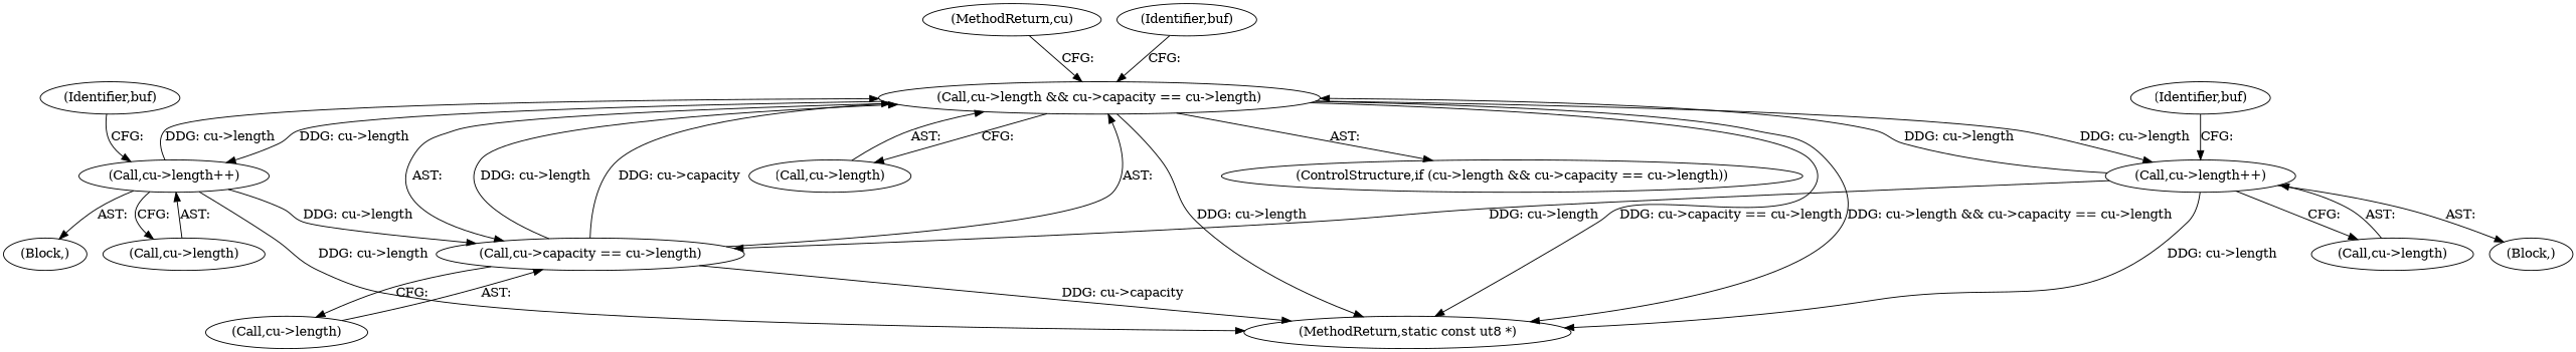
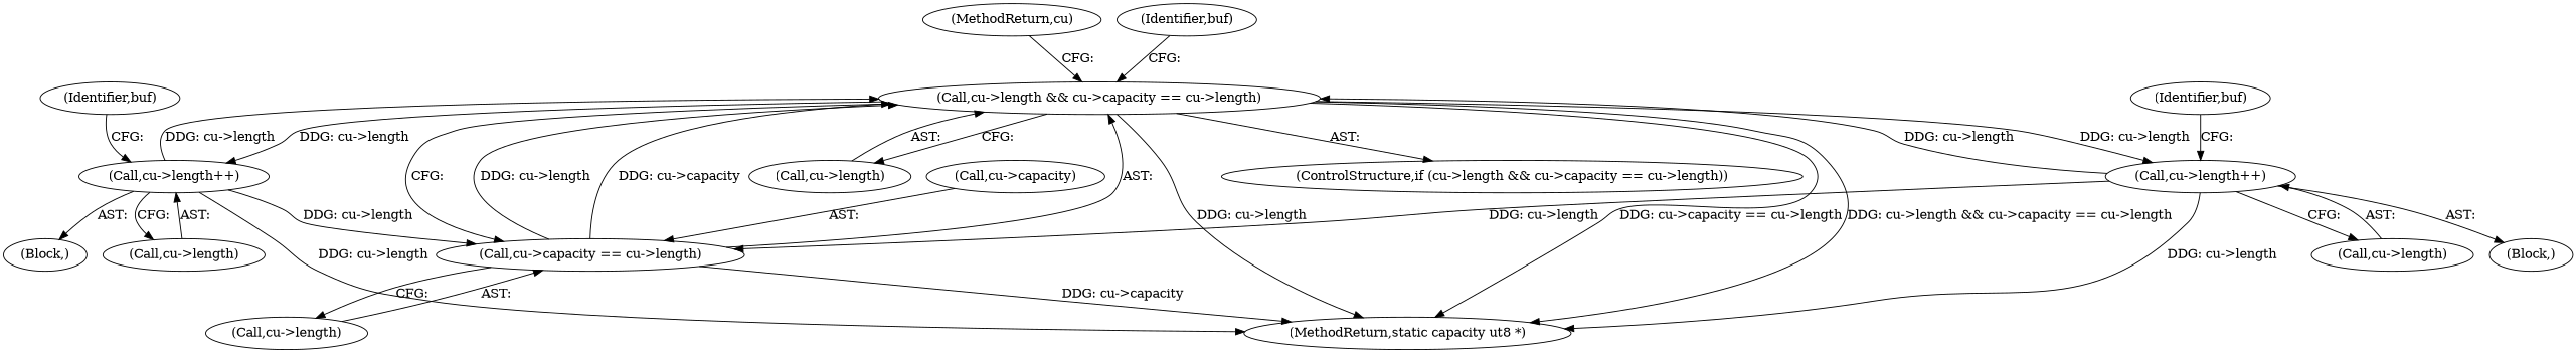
  digraph {
    n1 [label="(Call,cu->length && cu->capacity == cu->length)"]
    n2 [label="(Call,cu->length++)"]
    n3 [label="(Call,cu->capacity == cu->length)"]
    n4 [label="(Call,cu->length++)"]
    n5 [label="(ControlStructure,if (cu->length && cu->capacity == cu->length))"]
    n6 [label="(Call,cu->length)"]
-   n7 [label="(MethodReturn,static const ut8 *)"]
+   n7 [label="(MethodReturn,static capacity ut8 *)"]
    n8 [label="(Block,)"]
    n9 [label="(Call,cu->length)"]
    n10 [label="(Call,cu->length)"]
    n11 [label="(Block,)"]
    n12 [label="(Call,cu->length)"]
    n13 [label="(Identifier,buf)"]
+   n14 [label="(Call,cu->capacity)"]
    n15 [label="(MethodReturn,cu)"]
    n16 [label="(Identifier,buf)"]
    n17 [label="(Identifier,buf)"]
    n1 -> n2 [label="DDG: cu->length"]
-   n1 -> n3 [label="AST: "]
+   n1 -> n3 [label="CFG: "]
    n1 -> n4 [label="DDG: cu->length"]
    n1 -> n5 [label="AST: "]
    n1 -> n6 [label="CFG: "]
    n1 -> n7 [label="DDG: cu->length"]
    n1 -> n7 [label="DDG: cu->capacity == cu->length"]
    n1 -> n7 [label="DDG: cu->length && cu->capacity == cu->length"]
    n2 -> n1 [label="DDG: cu->length"]
    n2 -> n3 [label="DDG: cu->length"]
    n2 -> n7 [label="DDG: cu->length"]
    n2 -> n8 [label="AST: "]
    n2 -> n9 [label="CFG: "]
    n3 -> n1 [label="AST: "]
    n3 -> n1 [label="DDG: cu->length"]
    n3 -> n1 [label="DDG: cu->capacity"]
    n3 -> n7 [label="DDG: cu->capacity"]
    n3 -> n10 [label="CFG: "]
    n4 -> n1 [label="DDG: cu->length"]
    n4 -> n3 [label="DDG: cu->length"]
    n4 -> n7 [label="DDG: cu->length"]
    n4 -> n11 [label="AST: "]
    n4 -> n12 [label="CFG: "]
    n6 -> n1 [label="AST: "]
    n9 -> n2 [label="AST: "]
    n10 -> n3 [label="AST: "]
    n12 -> n4 [label="AST: "]
    n13 -> n2 [label="CFG: "]
+   n14 -> n3 [label="AST: "]
    n15 -> n1 [label="CFG: "]
    n16 -> n1 [label="CFG: "]
    n17 -> n4 [label="CFG: "]
  }
